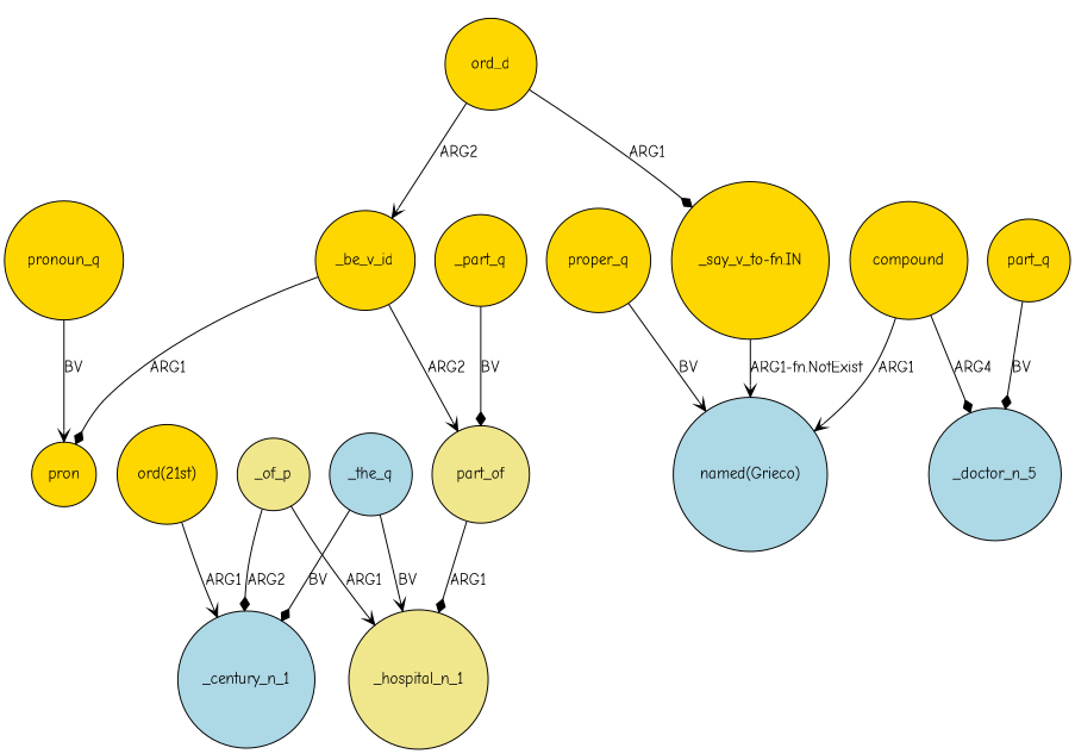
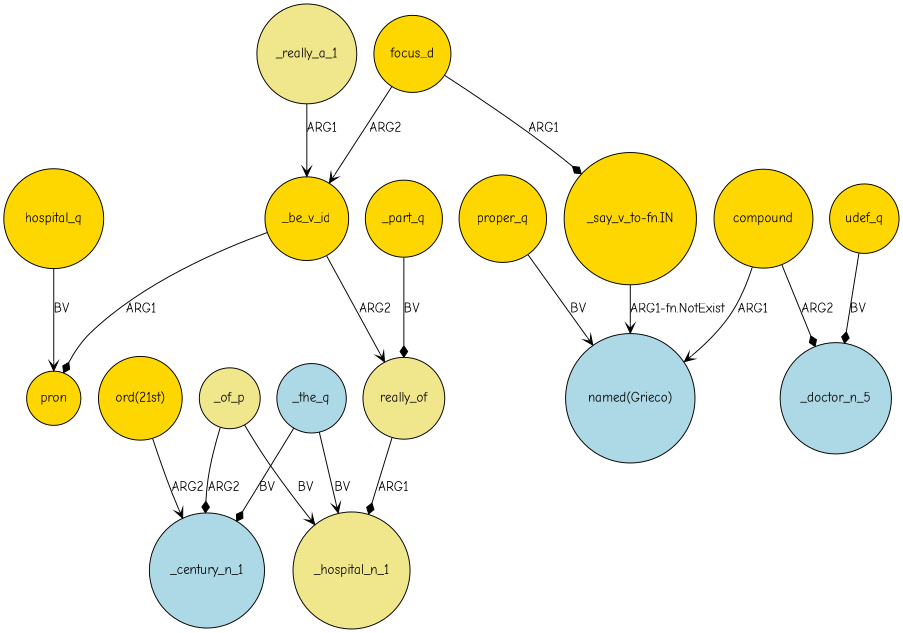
  digraph {
    fontname="Comic Neue"
    node [fillcolor=gold fontname="Comic Neue" shape=circle style=filled]
    edge [arrowhead=vee fontname="Comic Neue"]
-   focus_d [label=ord_d]
+   focus_d
    _be_v_id
    "_say_v_to-fn.IN"
-   part_of [fillcolor=khaki]
+   part_of [fillcolor=khaki label=really_of]
    pron
    "named(Grieco)" [fillcolor=lightblue]
    _hospital_n_1 [fillcolor=khaki]
    n8 [fillcolor=lightblue label=_doctor_n_5]
    compound
    _the_q [fillcolor=lightblue]
    _century_n_1 [fillcolor=lightblue]
+   _really_a_1 [fillcolor=khaki]
    "ord(21st)"
-   udef_q [label=part_q]
+   udef_q
    _part_q
    _of_p [fillcolor=khaki]
-   pronoun_q
+   pronoun_q [label=hospital_q]
    proper_q
    focus_d -> _be_v_id [label=ARG2]
    focus_d -> "_say_v_to-fn.IN" [arrowhead=diamond label=ARG1]
    _be_v_id -> part_of [label=ARG2]
    _be_v_id -> pron [arrowhead=diamond label=ARG1]
    "_say_v_to-fn.IN" -> "named(Grieco)" [label="ARG1-fn.NotExist"]
    part_of -> _hospital_n_1 [arrowhead=diamond label=ARG1]
    compound -> "named(Grieco)" [label=ARG1]
-   compound -> n8 [arrowhead=diamond label=ARG4]
+   compound -> n8 [arrowhead=diamond label=ARG2]
    _the_q -> _hospital_n_1 [label=BV]
    _the_q -> _century_n_1 [arrowhead=diamond label=BV]
-   "ord(21st)" -> _century_n_1 [label=ARG1]
+   _really_a_1 -> _be_v_id [label=ARG1]
+   "ord(21st)" -> _century_n_1 [label=ARG2]
    udef_q -> n8 [arrowhead=diamond label=BV]
    _part_q -> part_of [arrowhead=diamond label=BV]
-   _of_p -> _hospital_n_1 [label=ARG1]
+   _of_p -> _hospital_n_1 [label=BV]
    _of_p -> _century_n_1 [arrowhead=diamond label=ARG2]
    pronoun_q -> pron [label=BV]
    proper_q -> "named(Grieco)" [label=BV]
  }
